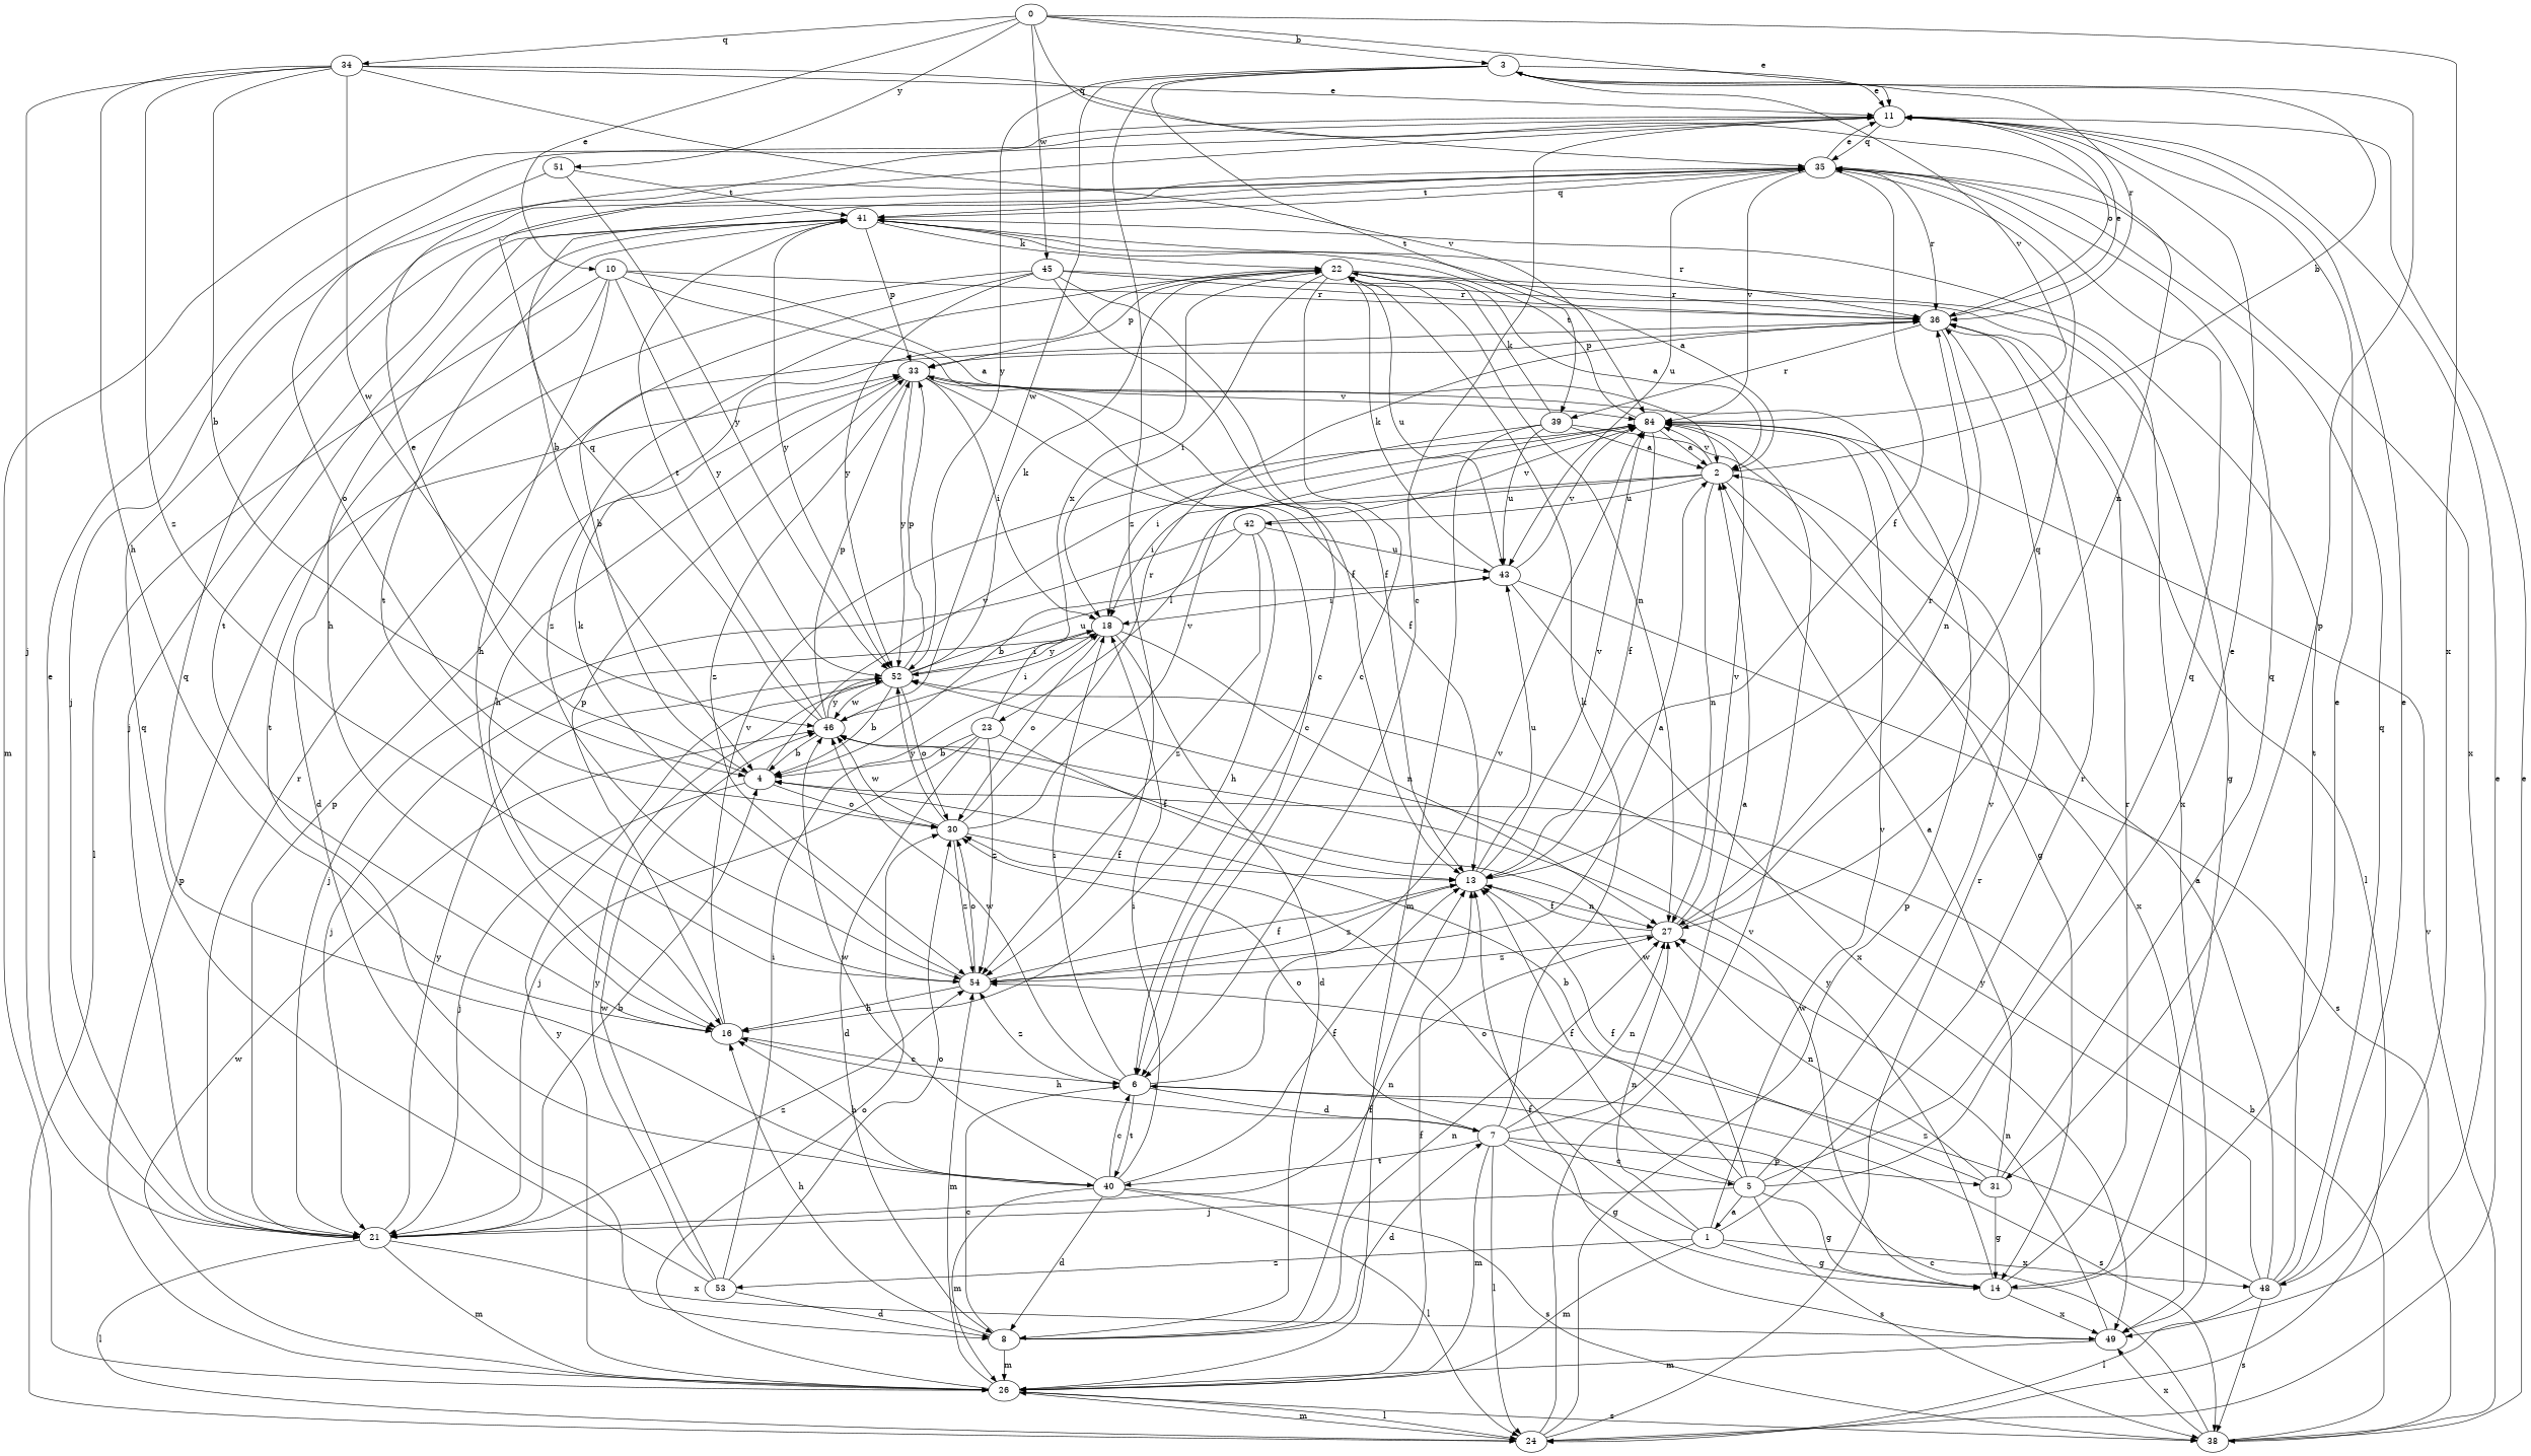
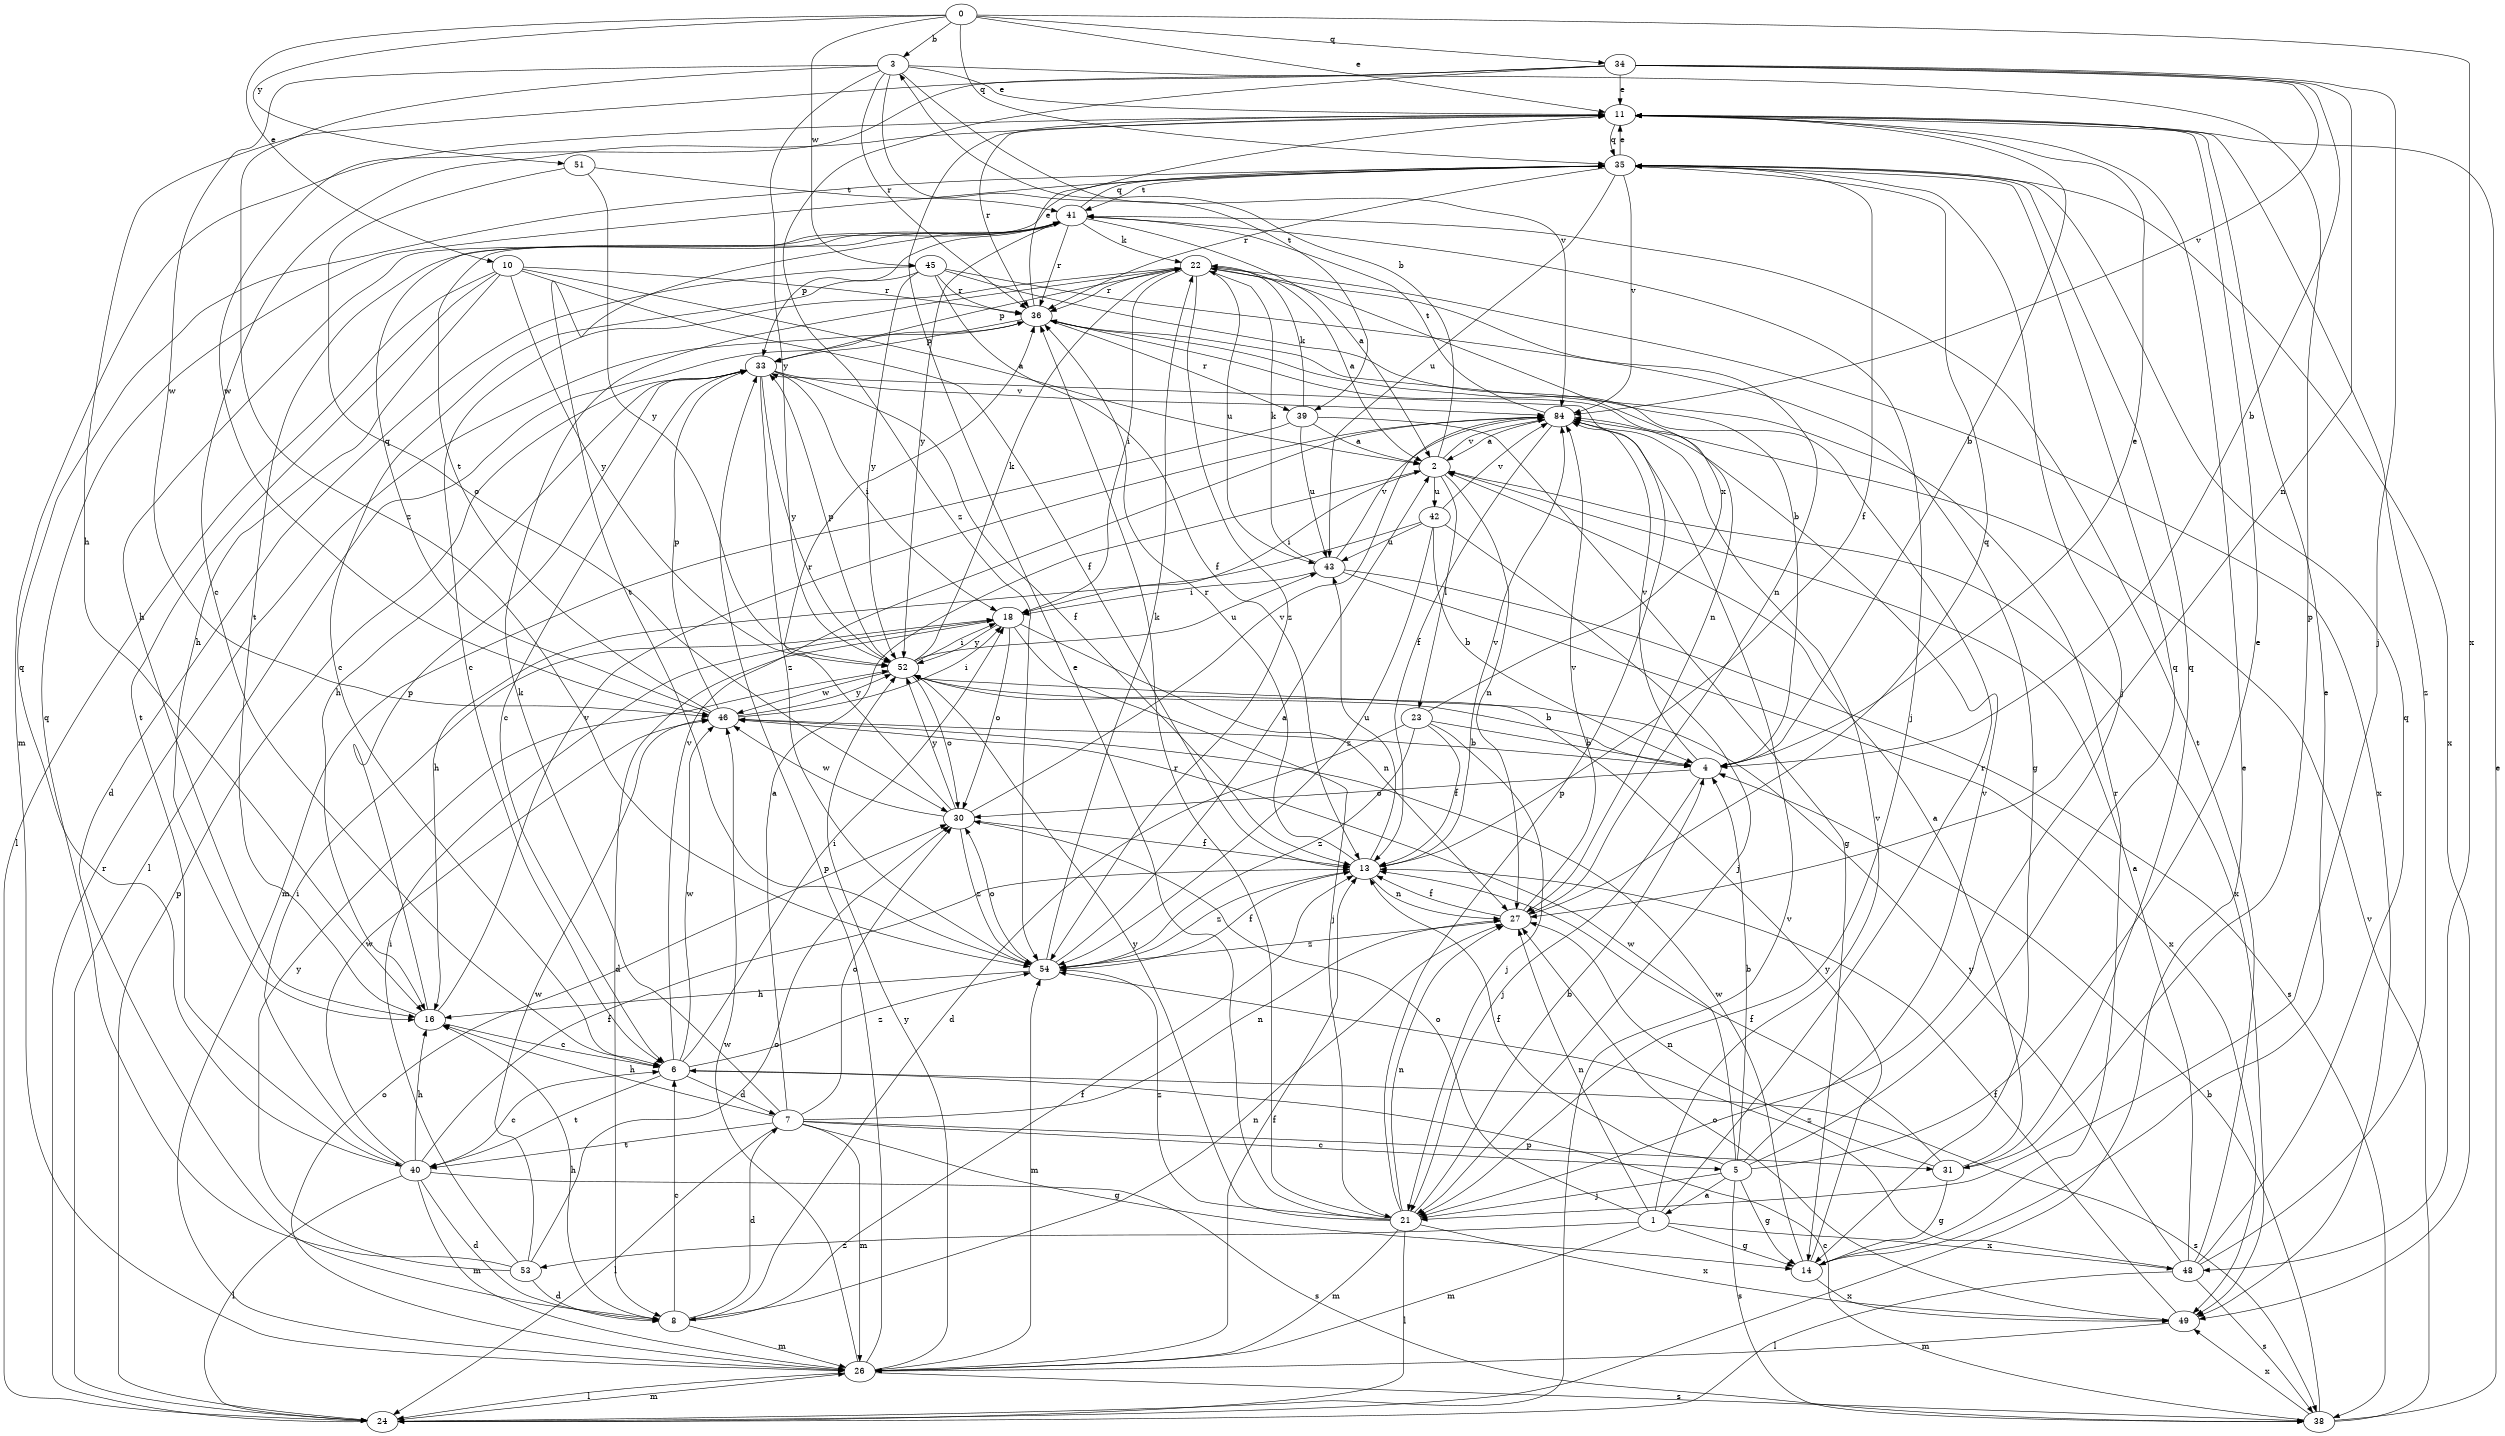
  strict digraph {
    0
    3
    10
    11
    34
    35
    45
    48
    51
    36
    n11 [label=84]
    31
    39
    46
    52
    54
    2
    13
    40
    16
    24
    26
    4
    6
    27
    21
    49
    43
    41
    14
    8
    38
    30
    1
    53
    33
    18
    23
    42
    22
    5
    7
    0 -> 3 [label=b]
    0 -> 10 [label=e]
    0 -> 11 [label=e]
    0 -> 34 [label=q]
    0 -> 35 [label=q]
    0 -> 45 [label=w]
    0 -> 48 [label=x]
    0 -> 51 [label=y]
    3 -> 11 [label=e]
    3 -> 36 [label=r]
    3 -> n11 [label=v]
    3 -> 31 [label=p]
    3 -> 39 [label=t]
    3 -> 46 [label=w]
    3 -> 52 [label=y]
    3 -> 54 [label=z]
    10 -> 36 [label=r]
    10 -> 52 [label=y]
    10 -> 2 [label=a]
    10 -> 13 [label=f]
    10 -> 40 [label=t]
    10 -> 16 [label=h]
    10 -> 24 [label=l]
    11 -> 35 [label=q]
-   11 -> 36 [label=o]
+   11 -> 36 [label=r]
    11 -> 26 [label=m]
    11 -> 4 [label=b]
    11 -> 6 [label=c]
    34 -> 11 [label=e]
    34 -> n11 [label=v]
    34 -> 46 [label=w]
    34 -> 54 [label=z]
    34 -> 16 [label=h]
    34 -> 4 [label=b]
    34 -> 27 [label=n]
    34 -> 21 [label=j]
    35 -> 11 [label=e]
    35 -> 36 [label=r]
    35 -> n11 [label=v]
    35 -> 13 [label=f]
    35 -> 21 [label=j]
    35 -> 49 [label=x]
    35 -> 43 [label=u]
    35 -> 41 [label=t]
    45 -> 36 [label=r]
    45 -> 52 [label=y]
    45 -> 13 [label=f]
    45 -> 4 [label=b]
    45 -> 6 [label=c]
    45 -> 14 [label=g]
    45 -> 8 [label=d]
-   48 -> 11 [label=e]
+   48 -> 11 [label=z]
    48 -> 35 [label=q]
    48 -> 52 [label=y]
    48 -> 54 [label=z]
    48 -> 2 [label=a]
    48 -> 24 [label=l]
    48 -> 41 [label=t]
    48 -> 38 [label=s]
    51 -> 52 [label=y]
    51 -> 41 [label=t]
    51 -> 30 [label=o]
    36 -> 11 [label=e]
    36 -> 39 [label=r]
    36 -> 24 [label=l]
    36 -> 27 [label=n]
    36 -> 33 [label=p]
    n11 -> 2 [label=a]
    n11 -> 13 [label=f]
    n11 -> 41 [label=t]
    31 -> 35 [label=q]
    31 -> 2 [label=a]
    31 -> 13 [label=f]
    31 -> 27 [label=n]
    31 -> 14 [label=g]
    39 -> 2 [label=a]
    39 -> 26 [label=m]
    39 -> 43 [label=u]
    39 -> 14 [label=g]
-   39 -> 18 [label=i]
    39 -> 22 [label=k]
    46 -> 35 [label=q]
    46 -> 52 [label=y]
    46 -> 4 [label=b]
    46 -> 41 [label=t]
    46 -> 33 [label=p]
    46 -> 18 [label=i]
    52 -> 46 [label=w]
    52 -> 4 [label=b]
    52 -> 43 [label=u]
    52 -> 30 [label=o]
    52 -> 33 [label=p]
    52 -> 18 [label=i]
    52 -> 22 [label=k]
    54 -> 2 [label=a]
    54 -> 13 [label=f]
    54 -> 16 [label=h]
    54 -> 41 [label=t]
    54 -> 30 [label=o]
    54 -> 22 [label=k]
    2 -> 3 [label=b]
    2 -> n11 [label=v]
    2 -> 27 [label=n]
    2 -> 49 [label=x]
    2 -> 18 [label=i]
    2 -> 23 [label=l]
    2 -> 42 [label=u]
    13 -> 36 [label=r]
    13 -> n11 [label=v]
    13 -> 54 [label=z]
    13 -> 27 [label=n]
    13 -> 43 [label=u]
    40 -> 35 [label=q]
    40 -> 46 [label=w]
    40 -> 13 [label=f]
    40 -> 16 [label=h]
    40 -> 24 [label=l]
    40 -> 26 [label=m]
    40 -> 6 [label=c]
    40 -> 8 [label=d]
    40 -> 38 [label=s]
    40 -> 18 [label=i]
    16 -> n11 [label=v]
    16 -> 6 [label=c]
    16 -> 41 [label=t]
    16 -> 33 [label=p]
    24 -> 11 [label=e]
    24 -> 36 [label=r]
    24 -> n11 [label=v]
    24 -> 26 [label=m]
    24 -> 33 [label=p]
    26 -> 46 [label=w]
    26 -> 52 [label=y]
    26 -> 54 [label=m]
    26 -> 13 [label=f]
    26 -> 24 [label=l]
    26 -> 38 [label=s]
    26 -> 30 [label=o]
    26 -> 33 [label=p]
    4 -> 11 [label=e]
    4 -> n11 [label=v]
    4 -> 21 [label=j]
    4 -> 30 [label=o]
    6 -> n11 [label=v]
    6 -> 46 [label=w]
    6 -> 54 [label=z]
    6 -> 40 [label=t]
    6 -> 38 [label=s]
    6 -> 18 [label=i]
    6 -> 7 [label=d]
    27 -> 35 [label=q]
    27 -> n11 [label=v]
    27 -> 54 [label=z]
    27 -> 13 [label=f]
    21 -> 11 [label=e]
    21 -> 36 [label=r]
    21 -> 52 [label=y]
    21 -> 54 [label=z]
    21 -> 24 [label=l]
    21 -> 26 [label=m]
    21 -> 4 [label=b]
    21 -> 27 [label=n]
    21 -> 49 [label=x]
    21 -> 33 [label=p]
    49 -> 13 [label=f]
    49 -> 26 [label=m]
-   49 -> 27 [label=n]
+   49 -> 27 [label=o]
    43 -> n11 [label=v]
    43 -> 49 [label=x]
    43 -> 38 [label=s]
    43 -> 18 [label=i]
    43 -> 22 [label=k]
    41 -> 35 [label=q]
    41 -> 36 [label=r]
    41 -> 52 [label=y]
    41 -> 2 [label=a]
    41 -> 16 [label=h]
    41 -> 21 [label=j]
    41 -> 33 [label=p]
    41 -> 22 [label=k]
    14 -> 11 [label=e]
    14 -> 36 [label=r]
    14 -> 46 [label=w]
    14 -> 52 [label=y]
    14 -> 49 [label=x]
    8 -> 13 [label=f]
    8 -> 16 [label=h]
    8 -> 26 [label=m]
    8 -> 6 [label=c]
    8 -> 27 [label=n]
    8 -> 7 [label=d]
    38 -> 11 [label=e]
    38 -> n11 [label=v]
    38 -> 4 [label=b]
    38 -> 6 [label=c]
    38 -> 49 [label=x]
    30 -> 36 [label=r]
    30 -> n11 [label=v]
    30 -> 46 [label=w]
    30 -> 52 [label=y]
    30 -> 54 [label=z]
    30 -> 13 [label=f]
    1 -> 48 [label=x]
    1 -> 36 [label=r]
    1 -> n11 [label=v]
    1 -> 26 [label=m]
    1 -> 27 [label=n]
    1 -> 14 [label=g]
    1 -> 30 [label=o]
    1 -> 53 [label=z]
    53 -> 35 [label=q]
    53 -> 46 [label=w]
    53 -> 52 [label=y]
    53 -> 8 [label=d]
    53 -> 30 [label=o]
    53 -> 18 [label=i]
    33 -> n11 [label=v]
    33 -> 52 [label=y]
    33 -> 54 [label=z]
    33 -> 13 [label=f]
    33 -> 16 [label=h]
    33 -> 6 [label=c]
    33 -> 18 [label=i]
    18 -> 52 [label=y]
    18 -> 27 [label=n]
    18 -> 21 [label=j]
    18 -> 8 [label=d]
    18 -> 30 [label=o]
    23 -> 54 [label=z]
    23 -> 13 [label=f]
    23 -> 4 [label=b]
    23 -> 21 [label=j]
    23 -> 8 [label=d]
    23 -> 22 [label=x]
    42 -> n11 [label=v]
    42 -> 54 [label=z]
    42 -> 16 [label=h]
    42 -> 4 [label=b]
    42 -> 21 [label=j]
    42 -> 43 [label=u]
    22 -> 36 [label=r]
    22 -> 54 [label=z]
    22 -> 2 [label=a]
    22 -> 6 [label=c]
    22 -> 27 [label=n]
    22 -> 49 [label=x]
    22 -> 43 [label=u]
    22 -> 33 [label=p]
    22 -> 18 [label=i]
    5 -> 11 [label=e]
    5 -> 35 [label=q]
    5 -> n11 [label=v]
    5 -> 46 [label=w]
    5 -> 13 [label=f]
    5 -> 4 [label=b]
    5 -> 21 [label=j]
    5 -> 14 [label=g]
    5 -> 38 [label=s]
    5 -> 1 [label=a]
    7 -> 31 [label=p]
    7 -> 2 [label=a]
    7 -> 40 [label=t]
    7 -> 16 [label=h]
    7 -> 24 [label=l]
    7 -> 26 [label=m]
    7 -> 27 [label=n]
    7 -> 14 [label=g]
    7 -> 30 [label=o]
    7 -> 22 [label=k]
    7 -> 5 [label=c]
  }
